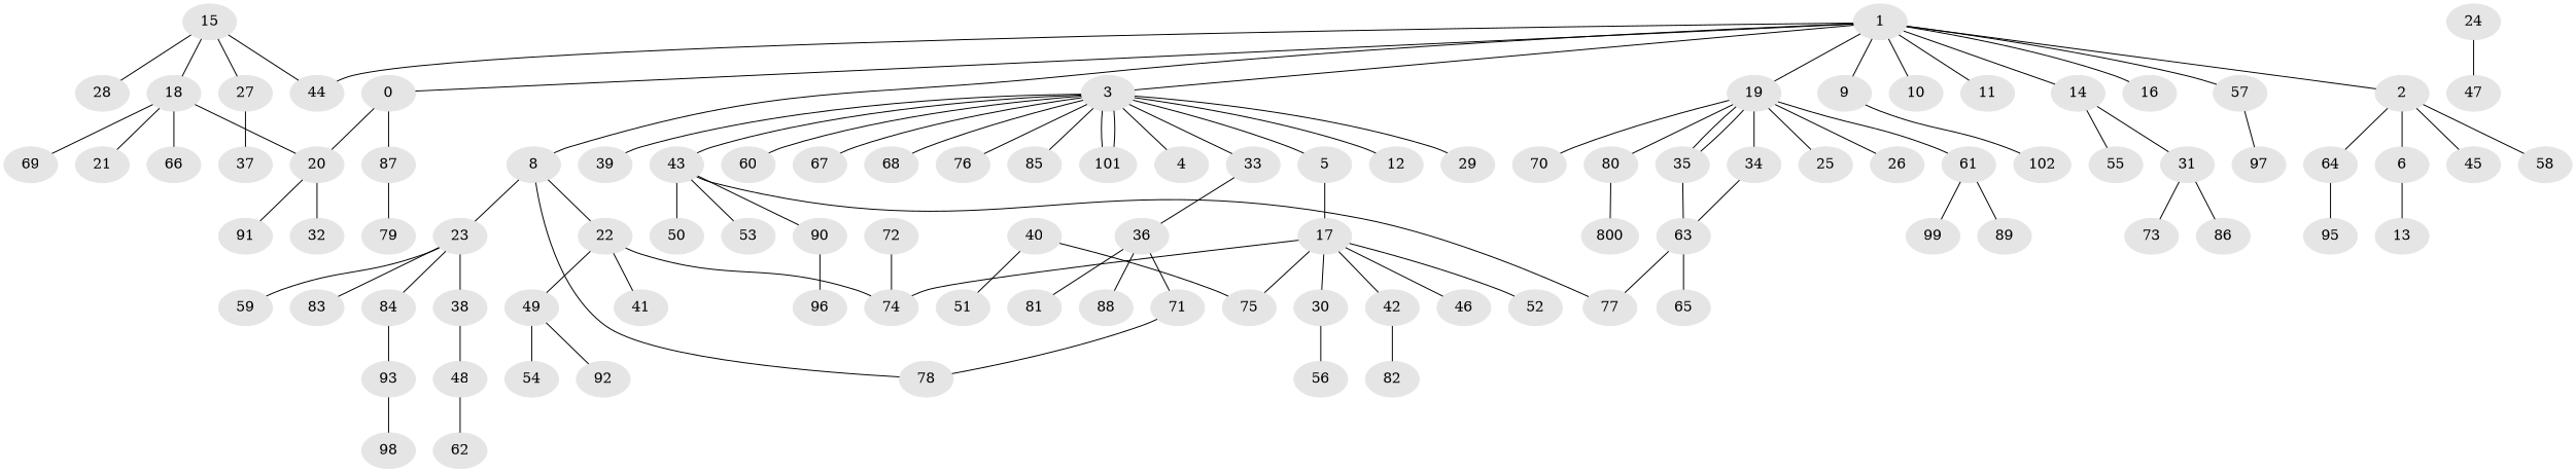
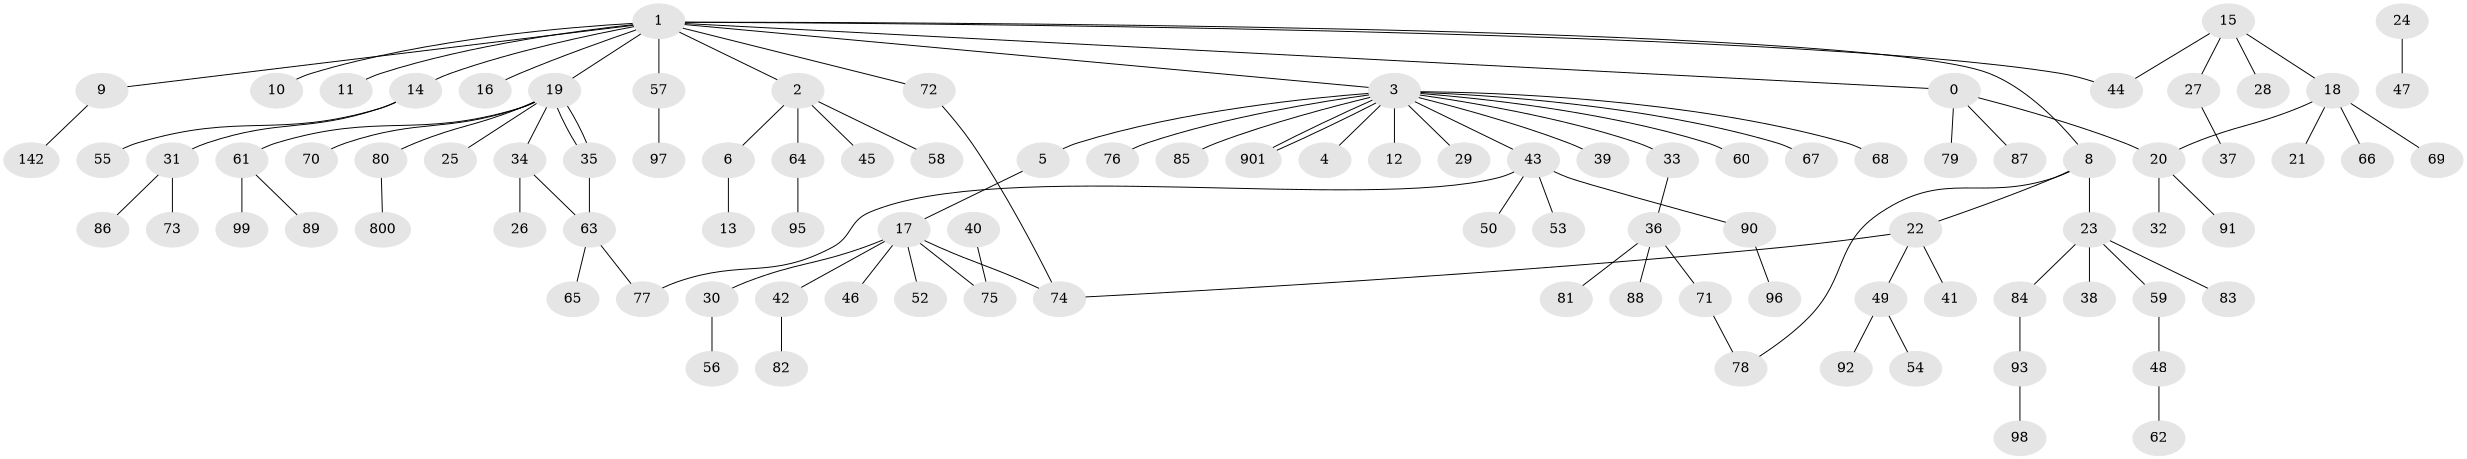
  graph {
    node [color=gray90 style=filled]
    1
    2
    3
    n4 [label=0]
    8
    9
    10
    11
    14
    16
    19
    57
    72
    44
    6
    45
    58
    64
    4
    5
    12
    29
    33
    39
    43
    60
    67
    68
    76
    85
-   101
+   101 [label=901]
    20
    79
    87
    22
    23
    78
-   102
+   102 [label=142]
    31
    55
    15
    18
    27
    28
    25
    26
    34
    35
    61
    70
    80
    97
    74
    13
    95
    17
    36
    50
    53
    77
    90
    30
    42
    46
    52
    75
    40
-   51
    32
    91
    41
    49
    38
    59
    83
    84
    71
    81
    88
    73
    86
    21
    66
    69
    37
    24
    47
    56
    82
    63
    89
    99
    n93 [label=800]
    54
    92
    48
    93
    65
    62
    96
    98
    1 -- 2
    1 -- 3
    1 -- n4
    1 -- 8
    1 -- 9
    1 -- 10
    1 -- 11
    1 -- 14
    1 -- 16
    1 -- 19
    1 -- 57
+   1 -- 72
    1 -- 44
    2 -- 6
    2 -- 45
    2 -- 58
    2 -- 64
    3 -- 4
    3 -- 5
    3 -- 12
    3 -- 29
    3 -- 33
    3 -- 39
    3 -- 43
    3 -- 60
    3 -- 67
    3 -- 68
    3 -- 76
    3 -- 85
    3 -- 101
    3 -- 101
    n4 -- 20
-   87 -- 79
+   n4 -- 79
    n4 -- 87
    8 -- 22
    8 -- 23
    8 -- 78
    9 -- 102
    14 -- 31
    14 -- 55
    19 -- 25
-   19 -- 26
+   34 -- 26
    19 -- 34
    19 -- 35
    19 -- 35
    19 -- 61
    19 -- 70
    19 -- 80
    57 -- 97
    72 -- 74
    6 -- 13
    64 -- 95
    5 -- 17
    33 -- 36
    43 -- 50
    43 -- 53
    43 -- 77
    43 -- 90
    20 -- 32
    20 -- 91
    22 -- 74
    22 -- 41
    22 -- 49
    23 -- 38
    23 -- 59
    23 -- 83
    23 -- 84
    31 -- 73
    31 -- 86
    15 -- 44
    15 -- 18
    15 -- 27
    15 -- 28
    18 -- 20
    18 -- 21
    18 -- 66
    18 -- 69
    27 -- 37
    34 -- 63
    35 -- 63
    61 -- 89
    61 -- 99
    80 -- n93
    17 -- 74
    17 -- 30
    17 -- 42
    17 -- 46
    17 -- 52
    17 -- 75
    36 -- 71
    36 -- 81
    36 -- 88
    90 -- 96
    30 -- 56
    42 -- 82
    40 -- 75
-   40 -- 51
    49 -- 54
    49 -- 92
-   38 -- 48
+   59 -- 48
    84 -- 93
    71 -- 78
    24 -- 47
    63 -- 77
    63 -- 65
    48 -- 62
    93 -- 98
  }
